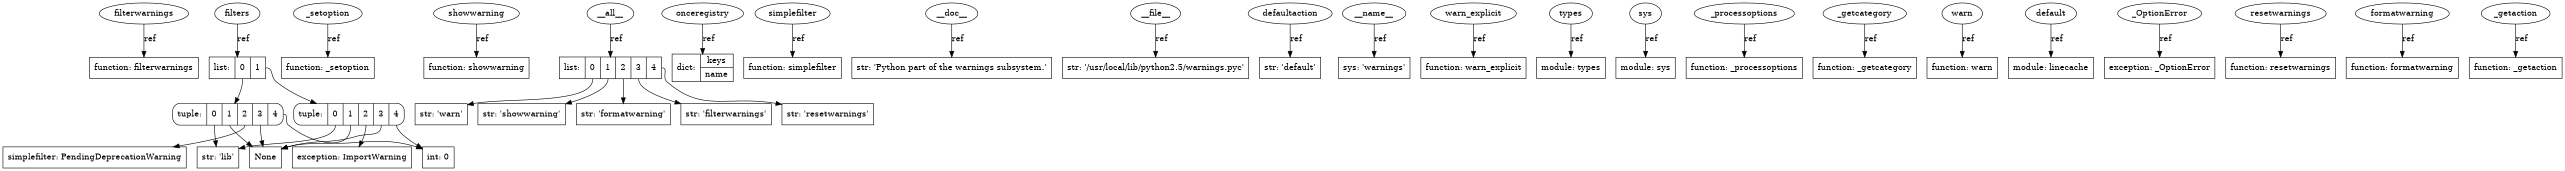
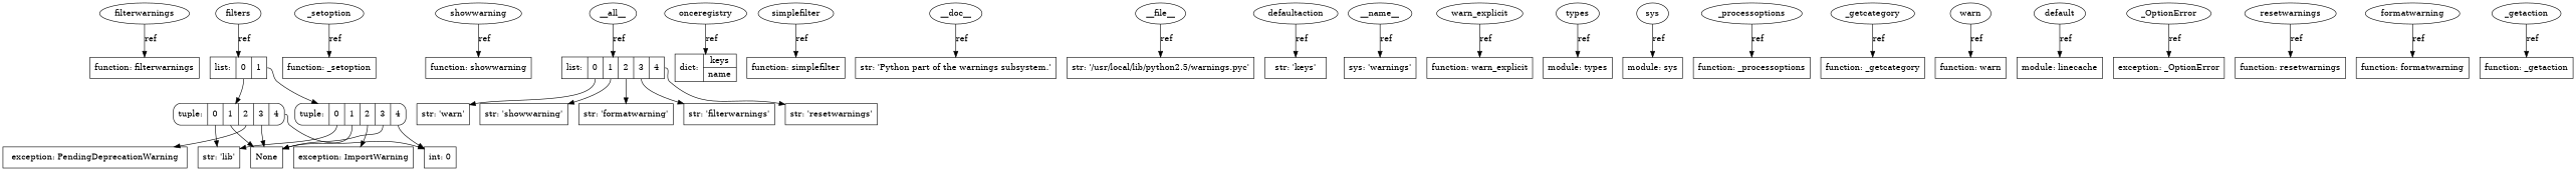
  digraph {
    node [shape=box]
    n1 [label=filterwarnings shape=ellipse]
    n2 [label="function: filterwarnings"]
    n3 [label=filters shape=ellipse]
    n4 [label="list: | <0> 0|<1> 1" shape=record]
    n5 [label="tuple: | <0> 0|<1> 1|<2> 2|<3> 3|<4> 4" shape=Mrecord]
    n6 [label="tuple: | <0> 0|<1> 1|<2> 2|<3> 3|<4> 4" shape=Mrecord]
    n7 [label="str: 'lib'"]
    n8 [label=None]
-   n9 [label="simplefilter: PendingDeprecationWarning"]
+   n9 [label="exception: PendingDeprecationWarning"]
    n10 [label="int: 0"]
    n11 [label="exception: ImportWarning"]
    n12 [label=_setoption shape=ellipse]
    n13 [label="function: _setoption"]
    n14 [label=showwarning shape=ellipse]
    n15 [label="function: showwarning"]
    n16 [label=__all__ shape=ellipse]
    n17 [label="list: | <0> 0|<1> 1|<2> 2|<3> 3|<4> 4" shape=record]
    n18 [label="str: 'warn'"]
    n19 [label="str: 'showwarning'"]
    n20 [label="str: 'formatwarning'"]
    n21 [label="str: 'filterwarnings'"]
    n22 [label="str: 'resetwarnings'"]
    n23 [label=onceregistry shape=ellipse]
    n24 [label="dict: | {keys|name}" shape=record]
    n25 [label=simplefilter shape=ellipse]
    n26 [label="function: simplefilter"]
    n27 [label=__doc__ shape=ellipse]
    n28 [label="str: 'Python part of the warnings subsystem.'"]
    n29 [label=__file__ shape=ellipse]
    n30 [label="str: '/usr/local/lib/python2.5/warnings.pyc'"]
    n31 [label=defaultaction shape=ellipse]
-   n32 [label="str: 'default'"]
+   n32 [label="str: 'keys'"]
    n33 [label=__name__ shape=ellipse]
    n34 [label="sys: 'warnings'"]
    n35 [label=warn_explicit shape=ellipse]
    n36 [label="function: warn_explicit"]
    n37 [label=types shape=ellipse]
    n38 [label="module: types"]
    n39 [label=sys shape=ellipse]
    n40 [label="module: sys"]
    n41 [label=_processoptions shape=ellipse]
    n42 [label="function: _processoptions"]
    n43 [label=_getcategory shape=ellipse]
    n44 [label="function: _getcategory"]
    n45 [label=warn shape=ellipse]
    n46 [label="function: warn"]
    n47 [label=default shape=ellipse]
    n48 [label="module: linecache"]
    n49 [label=_OptionError shape=ellipse]
    n50 [label="exception: _OptionError"]
    n51 [label=resetwarnings shape=ellipse]
    n52 [label="function: resetwarnings"]
    n53 [label=formatwarning shape=ellipse]
    n54 [label="function: formatwarning"]
    n55 [label=_getaction shape=ellipse]
    n56 [label="function: _getaction"]
    n1 -> n2 [label=ref]
    n3 -> n4 [label=ref]
    n4 -> n5 [tailport=0]
    n4 -> n6 [tailport=1]
    n5 -> n7 [tailport=0]
    n5 -> n8 [tailport=1]
    n5 -> n8 [tailport=3]
    n5 -> n9 [tailport=2]
    n5 -> n10 [tailport=4]
    n6 -> n7 [tailport=0]
    n6 -> n8 [tailport=1]
    n6 -> n8 [tailport=3]
    n6 -> n10 [tailport=4]
    n6 -> n11 [tailport=2]
    n12 -> n13 [label=ref]
    n14 -> n15 [label=ref]
    n16 -> n17 [label=ref]
    n17 -> n18 [tailport=0]
    n17 -> n19 [tailport=1]
    n17 -> n20 [tailport=2]
    n17 -> n21 [tailport=3]
    n17 -> n22 [tailport=4]
    n23 -> n24 [label=ref]
    n25 -> n26 [label=ref]
    n27 -> n28 [label=ref]
    n29 -> n30 [label=ref]
    n31 -> n32 [label=ref]
    n33 -> n34 [label=ref]
    n35 -> n36 [label=ref]
    n37 -> n38 [label=ref]
    n39 -> n40 [label=ref]
    n41 -> n42 [label=ref]
    n43 -> n44 [label=ref]
    n45 -> n46 [label=ref]
    n47 -> n48 [label=ref]
    n49 -> n50 [label=ref]
    n51 -> n52 [label=ref]
    n53 -> n54 [label=ref]
    n55 -> n56 [label=ref]
  }
